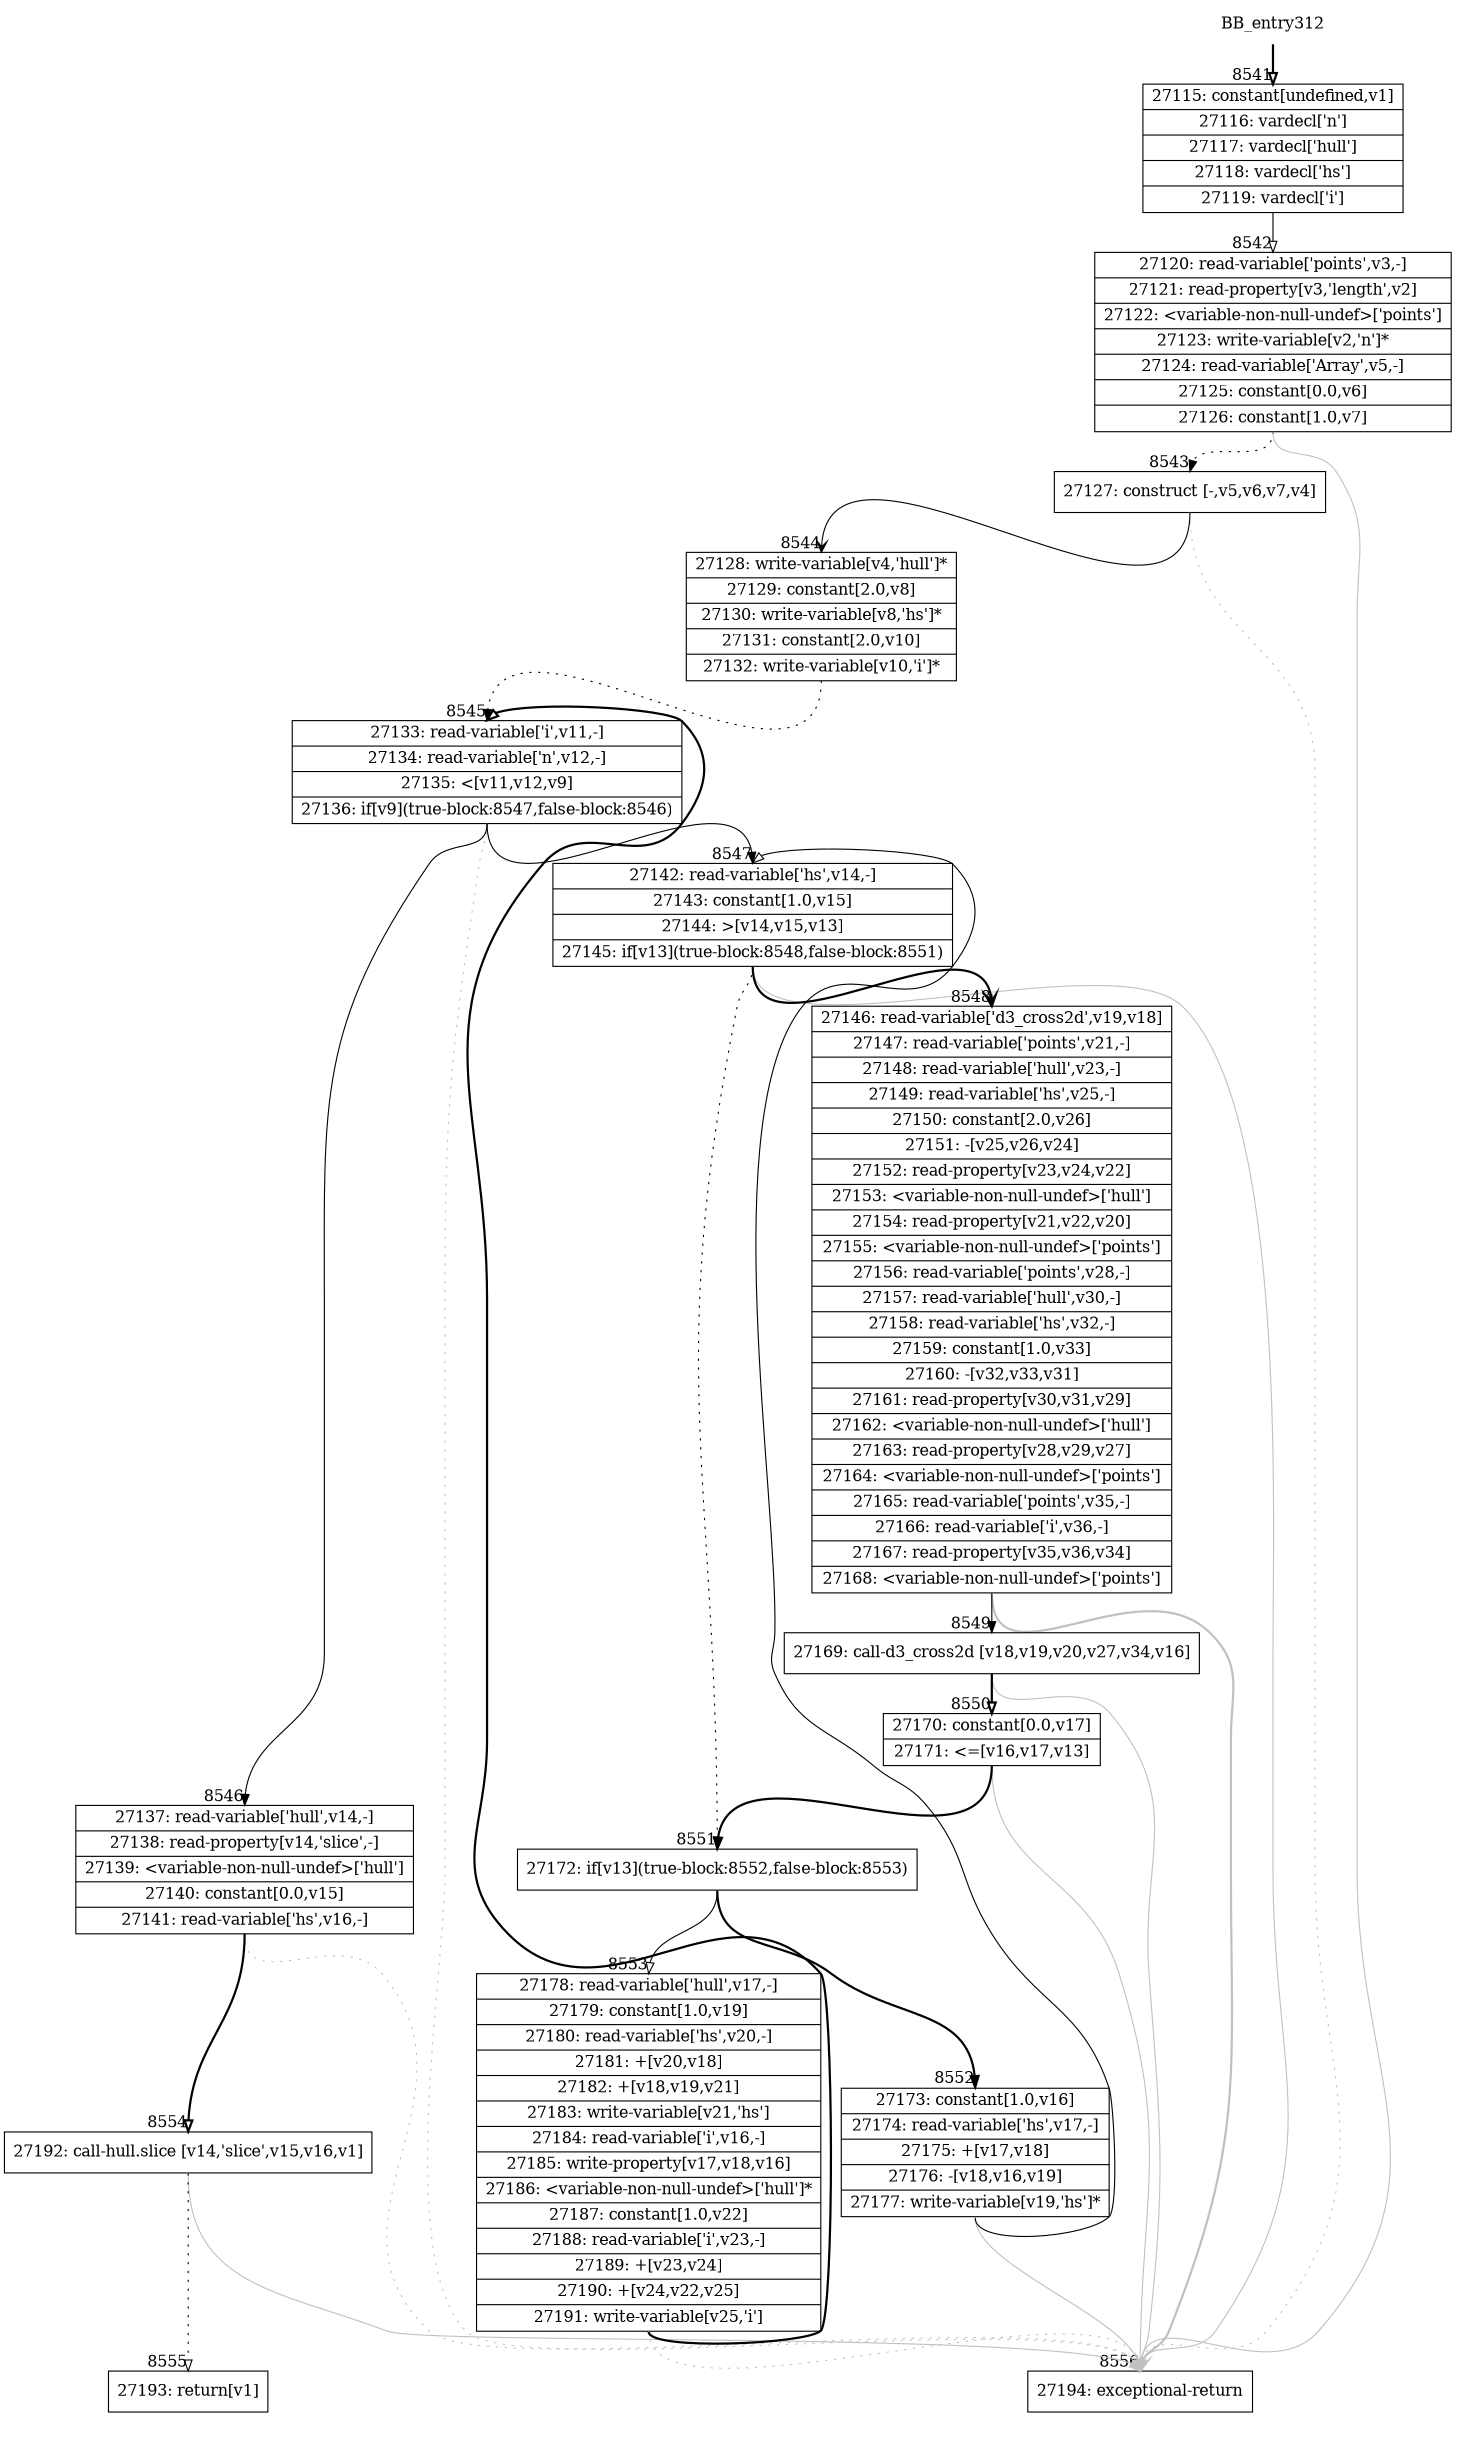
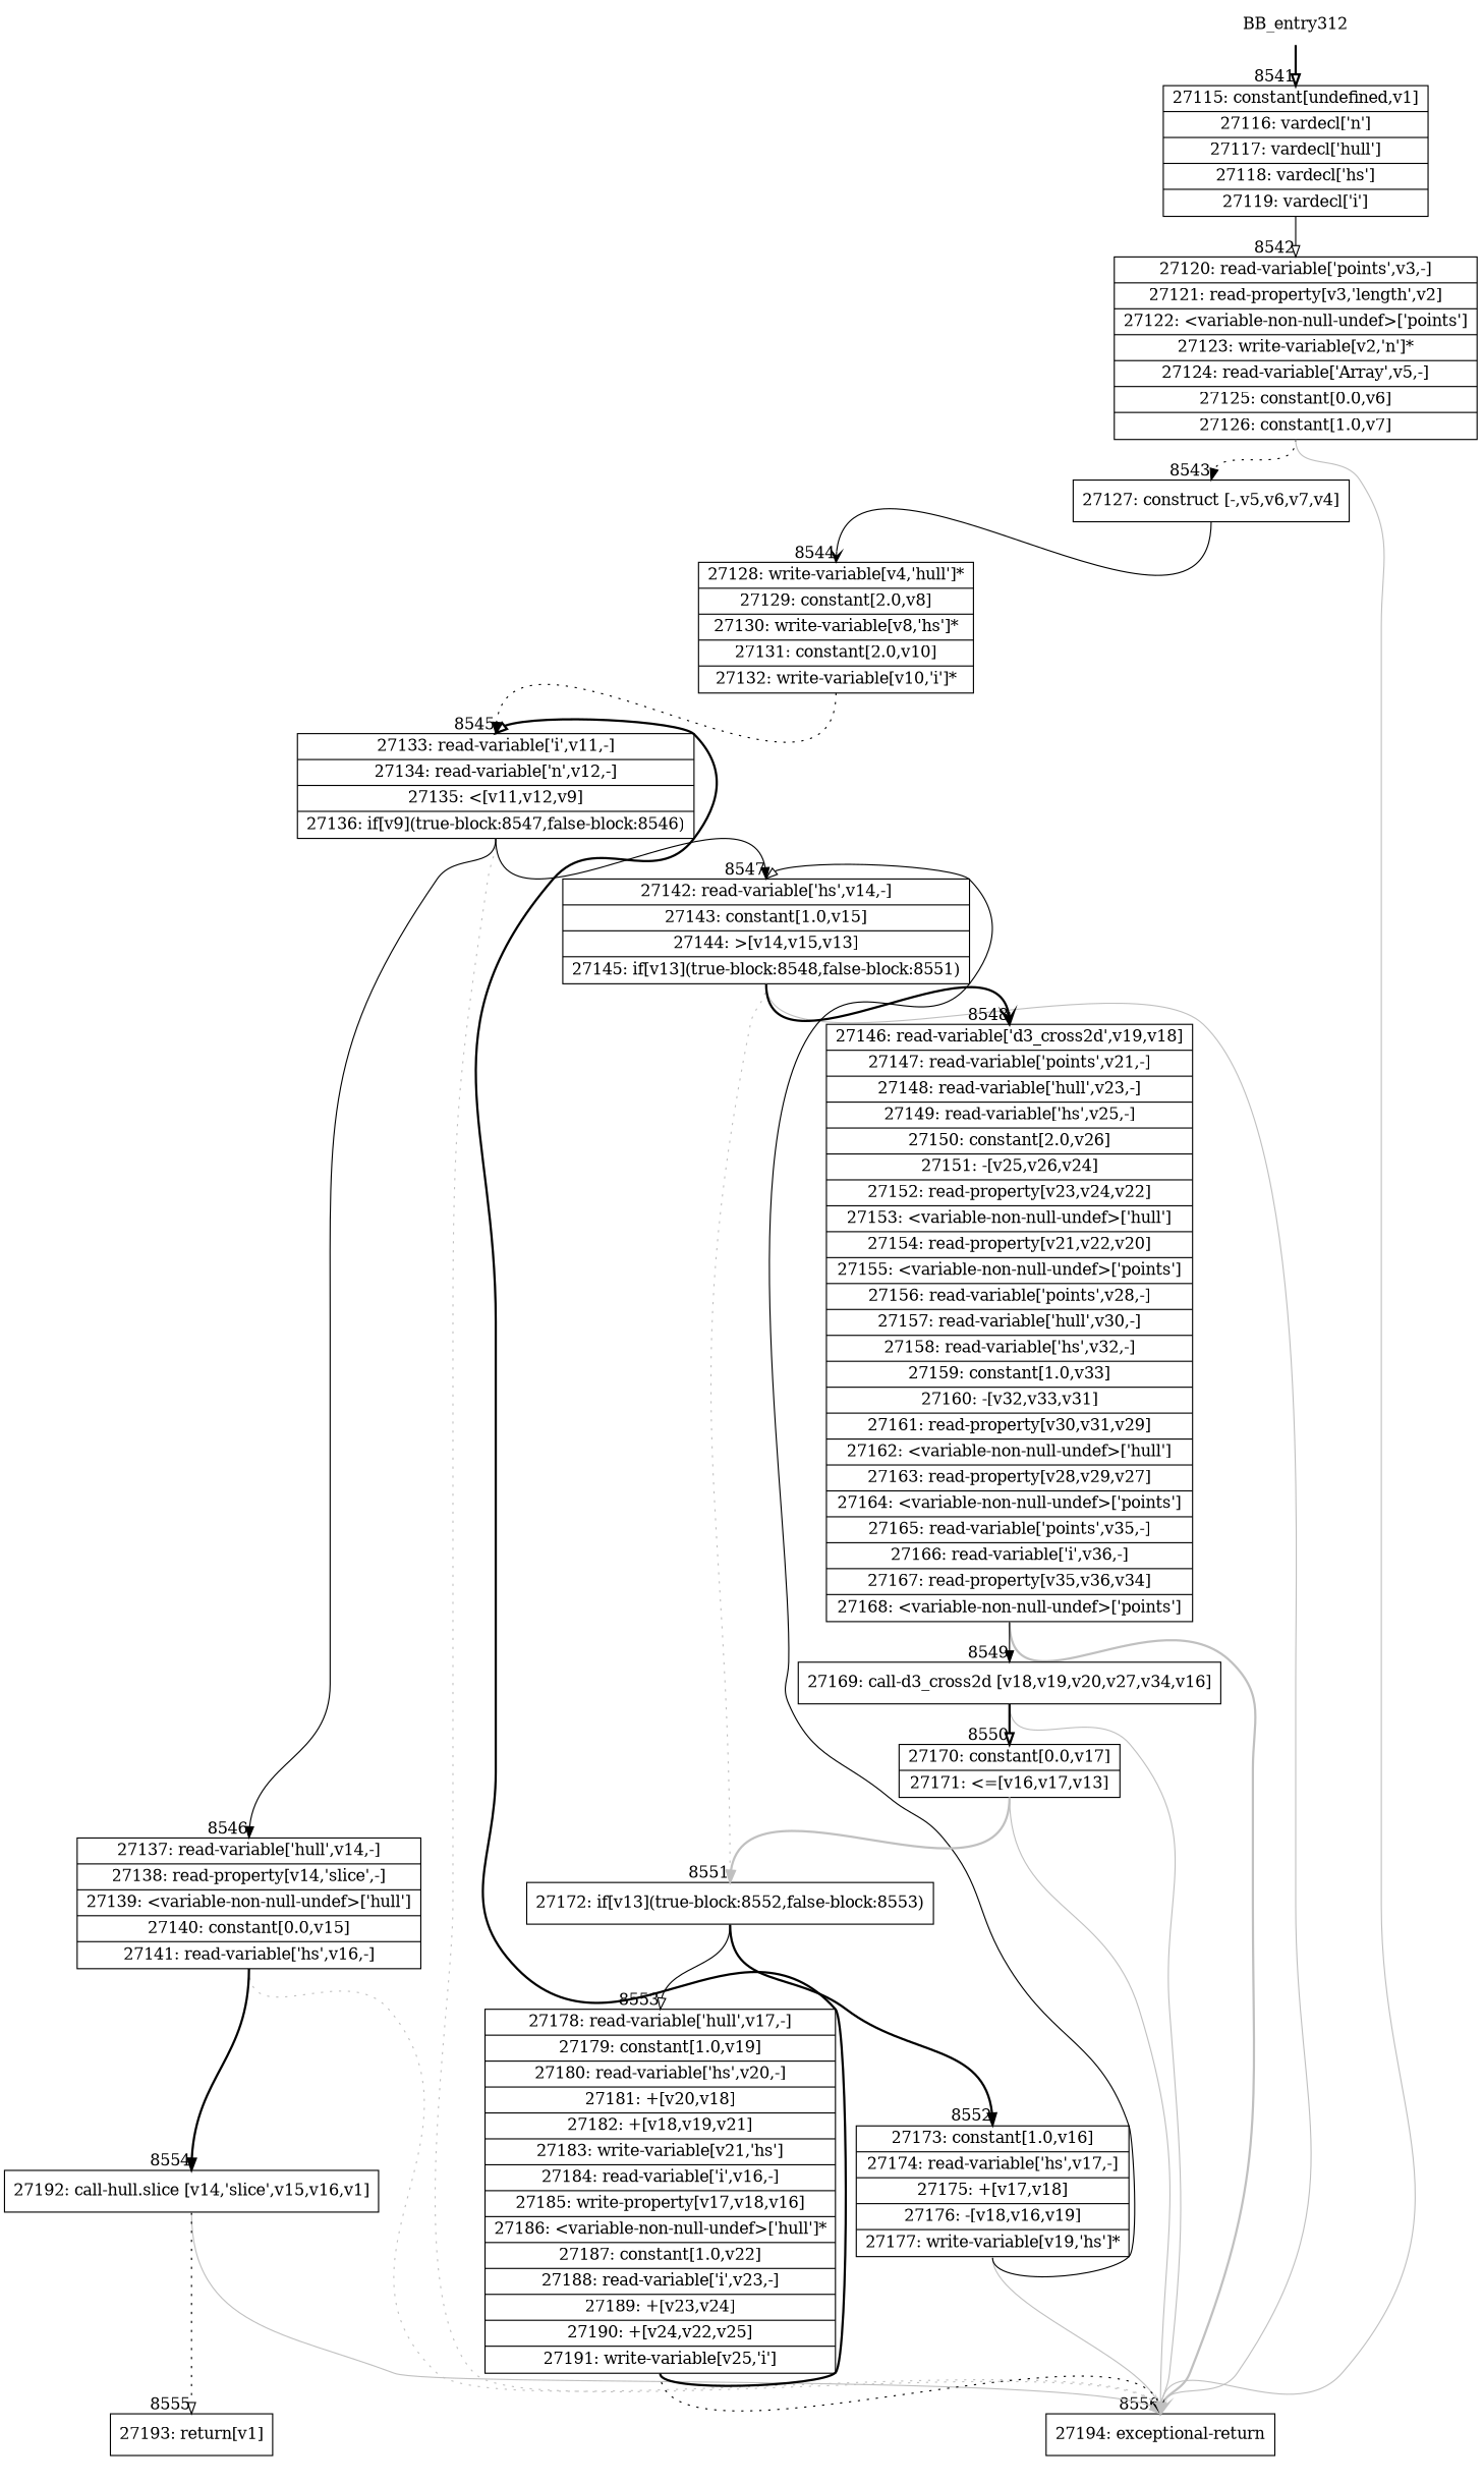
  digraph {
    rankdir=TD
    node [shape=record]
    edge [arrowhead=normal headport=n style=solid tailport=s]
    n1 [label=BB_entry312 shape=none]
    n2 [label="{27115: constant[undefined,v1]|27116: vardecl['n']|27117: vardecl['hull']|27118: vardecl['hs']|27119: vardecl['i']}"]
    n3 [label="{27120: read-variable['points',v3,-]|27121: read-property[v3,'length',v2]|27122: \<variable-non-null-undef\>['points']|27123: write-variable[v2,'n']*|27124: read-variable['Array',v5,-]|27125: constant[0.0,v6]|27126: constant[1.0,v7]}"]
    n4 [label="{27127: construct [-,v5,v6,v7,v4]}"]
    n5 [label="{27194: exceptional-return}"]
    n6 [label="{27128: write-variable[v4,'hull']*|27129: constant[2.0,v8]|27130: write-variable[v8,'hs']*|27131: constant[2.0,v10]|27132: write-variable[v10,'i']*}"]
    n7 [label="{27133: read-variable['i',v11,-]|27134: read-variable['n',v12,-]|27135: \<[v11,v12,v9]|27136: if[v9](true-block:8547,false-block:8546)}"]
    n8 [label="{27142: read-variable['hs',v14,-]|27143: constant[1.0,v15]|27144: \>[v14,v15,v13]|27145: if[v13](true-block:8548,false-block:8551)}"]
    n9 [label="{27137: read-variable['hull',v14,-]|27138: read-property[v14,'slice',-]|27139: \<variable-non-null-undef\>['hull']|27140: constant[0.0,v15]|27141: read-variable['hs',v16,-]}"]
    n10 [label="{27172: if[v13](true-block:8552,false-block:8553)}"]
    n11 [label="{27146: read-variable['d3_cross2d',v19,v18]|27147: read-variable['points',v21,-]|27148: read-variable['hull',v23,-]|27149: read-variable['hs',v25,-]|27150: constant[2.0,v26]|27151: -[v25,v26,v24]|27152: read-property[v23,v24,v22]|27153: \<variable-non-null-undef\>['hull']|27154: read-property[v21,v22,v20]|27155: \<variable-non-null-undef\>['points']|27156: read-variable['points',v28,-]|27157: read-variable['hull',v30,-]|27158: read-variable['hs',v32,-]|27159: constant[1.0,v33]|27160: -[v32,v33,v31]|27161: read-property[v30,v31,v29]|27162: \<variable-non-null-undef\>['hull']|27163: read-property[v28,v29,v27]|27164: \<variable-non-null-undef\>['points']|27165: read-variable['points',v35,-]|27166: read-variable['i',v36,-]|27167: read-property[v35,v36,v34]|27168: \<variable-non-null-undef\>['points']}"]
    n12 [label="{27192: call-hull.slice [v14,'slice',v15,v16,v1]}"]
    n13 [label="{27173: constant[1.0,v16]|27174: read-variable['hs',v17,-]|27175: +[v17,v18]|27176: -[v18,v16,v19]|27177: write-variable[v19,'hs']*}"]
    n14 [label="{27178: read-variable['hull',v17,-]|27179: constant[1.0,v19]|27180: read-variable['hs',v20,-]|27181: +[v20,v18]|27182: +[v18,v19,v21]|27183: write-variable[v21,'hs']|27184: read-variable['i',v16,-]|27185: write-property[v17,v18,v16]|27186: \<variable-non-null-undef\>['hull']*|27187: constant[1.0,v22]|27188: read-variable['i',v23,-]|27189: +[v23,v24]|27190: +[v24,v22,v25]|27191: write-variable[v25,'i']}"]
    n15 [label="{27169: call-d3_cross2d [v18,v19,v20,v27,v34,v16]}"]
    n16 [label="{27193: return[v1]}"]
    n17 [label="{27170: constant[0.0,v17]|27171: \<=[v16,v17,v13]}"]
    n1 -> n2 [arrowhead=onormal headlabel="    8541" style=bold]
    n2 -> n3 [arrowhead=onormal headlabel="      8542"]
    n3 -> n4 [headlabel="      8543" style=dotted]
    n3 -> n5 [color=gray headlabel="      8556"]
-   n4 -> n5 [color=gray style=dotted]
    n4 -> n6 [arrowhead=vee headlabel="      8544"]
    n6 -> n7 [headlabel="      8545" style=dotted]
    n7 -> n5 [color=gray style=dotted]
    n7 -> n8 [headlabel="      8547"]
    n7 -> n9 [headlabel="      8546"]
    n8 -> n5 [arrowhead=onormal color=gray]
-   n8 -> n10 [headlabel="      8551" style=dotted]
+   n8 -> n10 [headlabel="      8551" style=dotted color=gray]
    n8 -> n11 [arrowhead=vee headlabel="      8548" style=bold]
    n9 -> n5 [arrowhead=vee color=gray style=dotted]
-   n9 -> n12 [arrowhead=onormal headlabel="      8554" style=bold]
+   n9 -> n12 [headlabel="      8554" style=bold]
    n10 -> n13 [headlabel="      8552" style=bold]
    n10 -> n14 [arrowhead=onormal headlabel="      8553"]
    n11 -> n5 [arrowhead=vee color=gray style=bold]
    n11 -> n15 [headlabel="      8549"]
    n12 -> n5 [color=gray]
    n12 -> n16 [arrowhead=onormal headlabel="      8555" style=dotted]
    n13 -> n5 [arrowhead=onormal color=gray]
    n13 -> n8 [arrowhead=onormal]
-   n14 -> n5 [arrowhead=vee color=gray style=dotted]
+   n14 -> n5 [arrowhead=vee color=black style=dotted]
    n14 -> n7 [arrowhead=onormal style=bold]
    n15 -> n5 [color=gray]
    n15 -> n17 [arrowhead=onormal headlabel="      8550" style=bold]
    n17 -> n5 [arrowhead=vee color=gray]
-   n17 -> n10 [style=bold]
+   n17 -> n10 [style=bold color=gray]
  }
